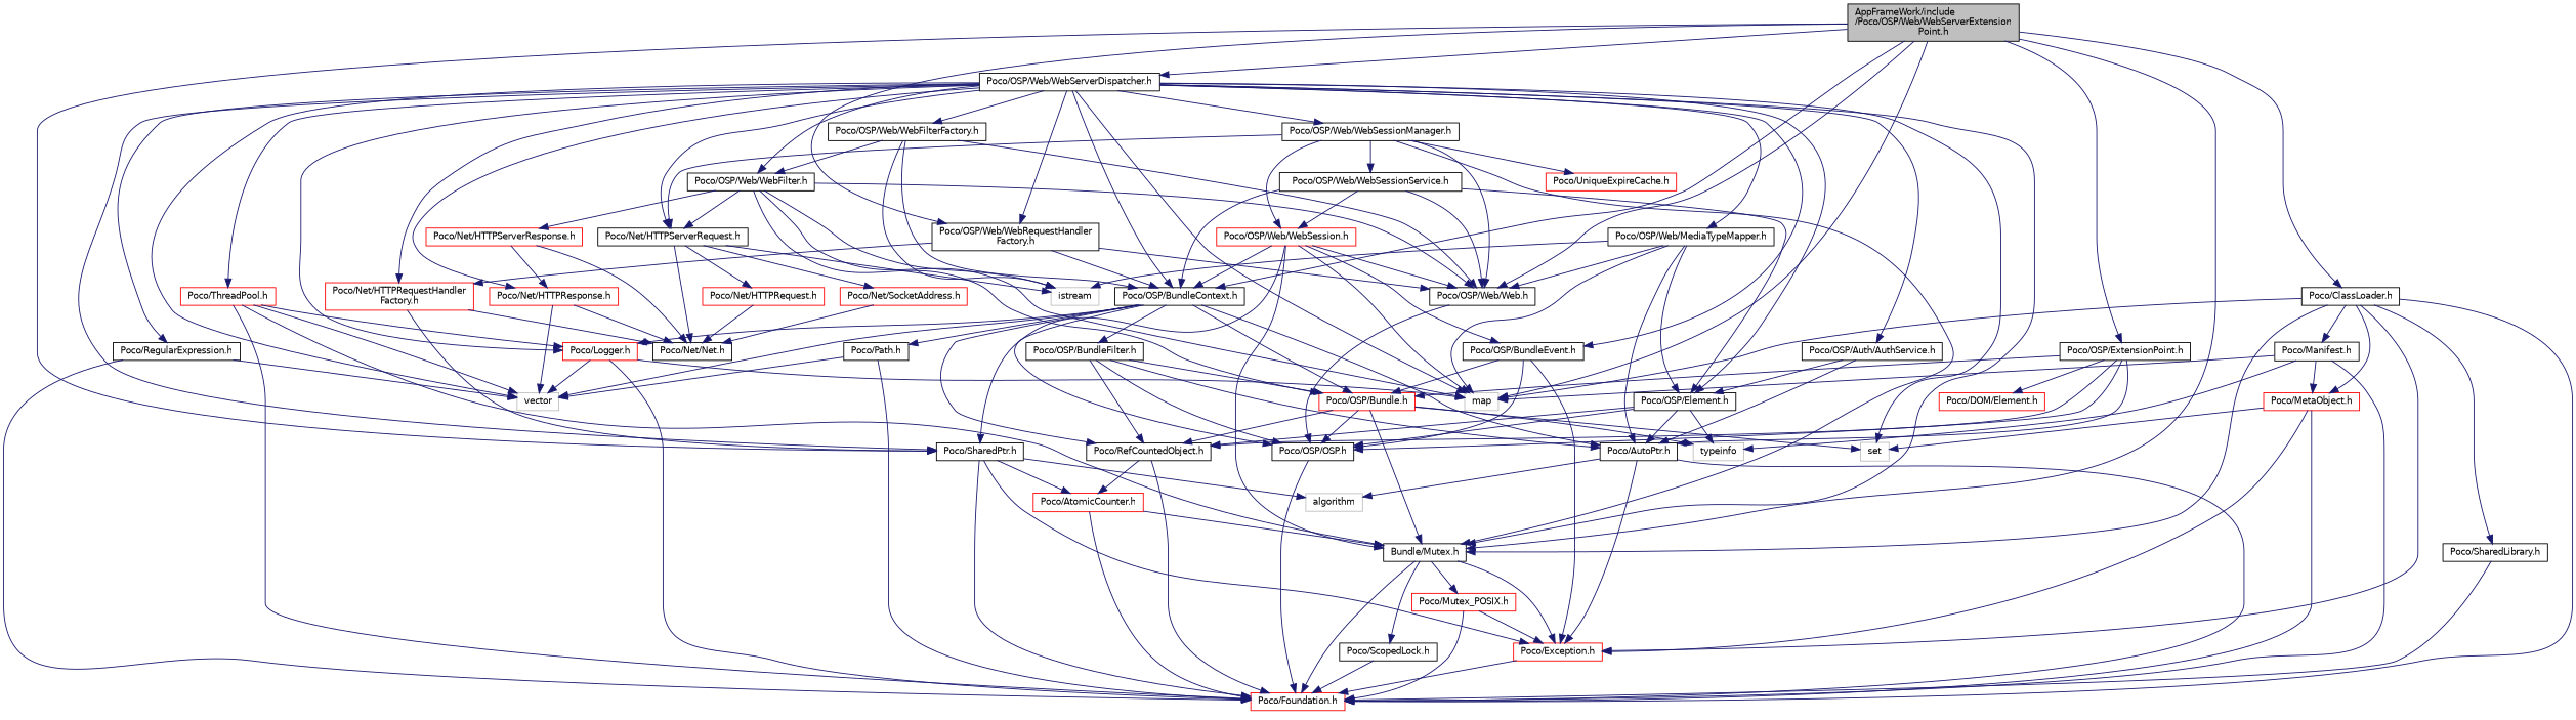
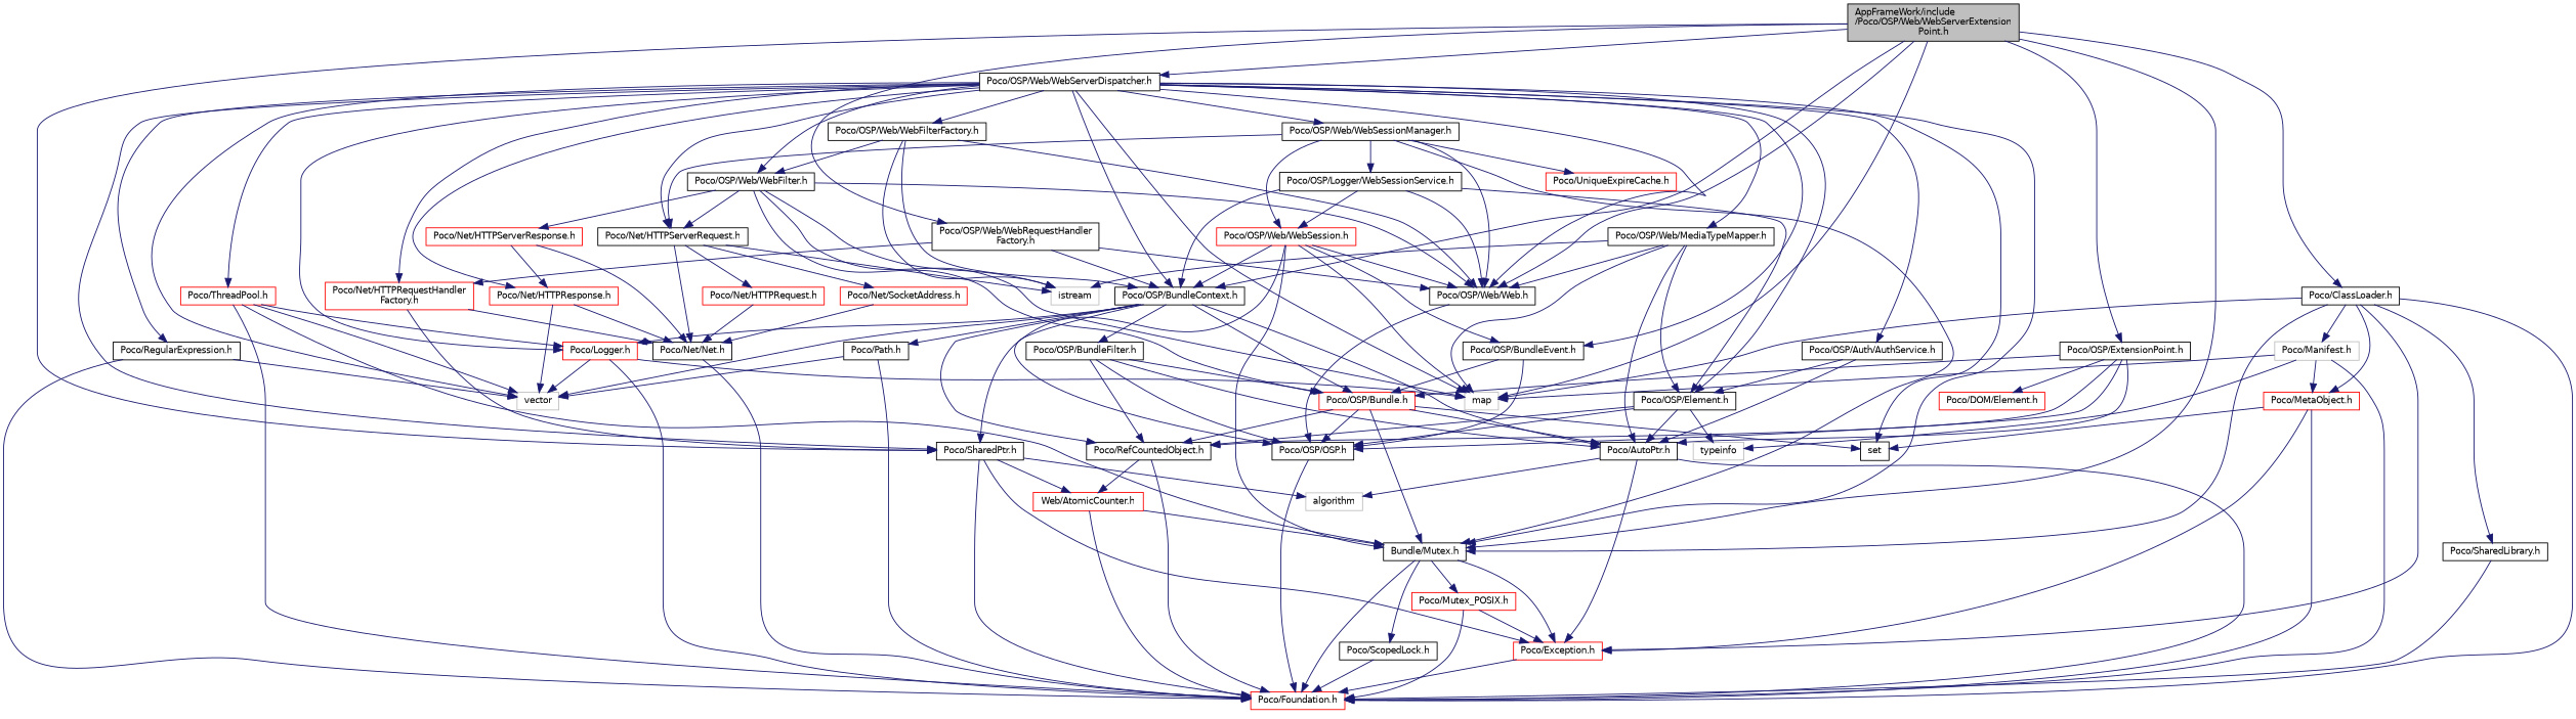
  digraph {
    node [color=black fillcolor=white fontname=Helvetica fontsize=10 shape=record style=filled]
    edge [color=midnightblue fontname=Helvetica fontsize=10 labelfontname=Helvetica labelfontsize=10 style=solid]
    n1 [fillcolor=grey75 fontcolor=black height=0.2 label="AppFrameWork/include\l/Poco/OSP/Web/WebServerExtension\lPoint.h" width=0.4]
    n2 [height=0.2 label="Poco/OSP/Web/Web.h" width=0.4]
    n3 [height=0.2 label="Poco/OSP/Web/WebServerDispatcher.h" width=0.4]
    n4 [height=0.2 label="Bundle/Mutex.h" width=0.4]
    n5 [color=grey75 height=0.2 label=map width=0.4]
    n6 [height=0.2 label="Poco/OSP/BundleContext.h" width=0.4]
    n7 [height=0.2 label="Poco/SharedPtr.h" width=0.4]
    n8 [height=0.2 label="Poco/OSP/Web/WebRequestHandler\lFactory.h" width=0.4]
    n9 [height=0.2 label="Poco/OSP/ExtensionPoint.h" width=0.4]
    n10 [height=0.2 label="Poco/ClassLoader.h" width=0.4]
    n11 [height=0.2 label="Poco/OSP/OSP.h" width=0.4]
    n12 [height=0.2 label="Poco/OSP/Web/MediaTypeMapper.h" width=0.4]
    n13 [height=0.2 label="Poco/OSP/Element.h" width=0.4]
    n14 [height=0.2 label="Poco/OSP/Web/WebFilter.h" width=0.4]
-   n15 [color=grey75 height=0.2 label=set width=0.4]
+   n15 [height=0.2 label=set width=0.4]
    n16 [height=0.2 label="Poco/Net/HTTPServerRequest.h" width=0.4]
    n17 [color=red height=0.2 label="Poco/Net/HTTPResponse.h" width=0.4]
    n18 [color=grey75 height=0.2 label=vector width=0.4]
    n19 [height=0.2 label="Poco/OSP/Web/WebFilterFactory.h" width=0.4]
    n20 [color=red height=0.2 label="Poco/Logger.h" width=0.4]
    n21 [height=0.2 label="Poco/OSP/Web/WebSessionManager.h" width=0.4]
    n22 [height=0.2 label="Poco/OSP/BundleEvent.h" width=0.4]
    n23 [height=0.2 label="Poco/OSP/Auth/AuthService.h" width=0.4]
    n24 [color=red height=0.2 label="Poco/Net/HTTPRequestHandler\lFactory.h" width=0.4]
    n25 [height=0.2 label="Poco/RegularExpression.h" width=0.4]
    n26 [color=red height=0.2 label="Poco/ThreadPool.h" width=0.4]
    n27 [color=red height=0.2 label="Poco/Foundation.h" width=0.4]
    n28 [color=red height=0.2 label="Poco/Exception.h" width=0.4]
    n29 [height=0.2 label="Poco/ScopedLock.h" width=0.4]
    n30 [color=red height=0.2 label="Poco/Mutex_POSIX.h" width=0.4]
    n31 [height=0.2 label="Poco/AutoPtr.h" width=0.4]
    n32 [height=0.2 label="Poco/RefCountedObject.h" width=0.4]
    n33 [color=red height=0.2 label="Poco/OSP/Bundle.h" width=0.4]
    n34 [height=0.2 label="Poco/OSP/BundleFilter.h" width=0.4]
    n35 [height=0.2 label="Poco/Path.h" width=0.4]
-   n36 [color=red height=0.2 label="Poco/AtomicCounter.h" width=0.4]
+   n36 [color=red height=0.2 label="Web/AtomicCounter.h" width=0.4]
    n37 [color=grey75 height=0.2 label=algorithm width=0.4]
    n38 [color=red height=0.2 label="Poco/DOM/Element.h" width=0.4]
    n39 [color=red height=0.2 label="Poco/MetaObject.h" width=0.4]
-   n40 [height=0.2 label="Poco/Manifest.h" width=0.4]
+   n40 [color=grey75 height=0.2 label="Poco/Manifest.h" width=0.4]
    n41 [height=0.2 label="Poco/SharedLibrary.h" width=0.4]
    n42 [color=grey75 height=0.2 label=istream width=0.4]
    n43 [color=grey75 height=0.2 label=typeinfo width=0.4]
    n44 [color=red height=0.2 label="Poco/Net/HTTPServerResponse.h" width=0.4]
    n45 [height=0.2 label="Poco/Net/Net.h" width=0.4]
    n46 [color=red height=0.2 label="Poco/Net/HTTPRequest.h" width=0.4]
    n47 [color=red height=0.2 label="Poco/Net/SocketAddress.h" width=0.4]
    n48 [color=red height=0.2 label="Poco/OSP/Web/WebSession.h" width=0.4]
-   n49 [height=0.2 label="Poco/OSP/Web/WebSessionService.h" width=0.4]
+   n49 [height=0.2 label="Poco/OSP/Logger/WebSessionService.h" width=0.4]
    n50 [color=red height=0.2 label="Poco/UniqueExpireCache.h" width=0.4]
    n1 -> n2
    n1 -> n3
    n1 -> n4
    n1 -> n5
    n1 -> n6
    n1 -> n7
    n1 -> n8
    n1 -> n9
    n1 -> n10
    n2 -> n11
-   n3 -> n8
+   n3 -> n2
    n3 -> n4
    n3 -> n5
    n3 -> n6
    n3 -> n7
    n3 -> n12
    n3 -> n13
    n3 -> n14
    n3 -> n15
    n3 -> n16
    n3 -> n17
    n3 -> n18
    n3 -> n19
    n3 -> n20
    n3 -> n21
    n3 -> n22
    n3 -> n23
    n3 -> n24
    n3 -> n25
    n3 -> n26
    n4 -> n27
    n4 -> n28
    n4 -> n29
    n4 -> n30
    n6 -> n11
    n6 -> n18
    n6 -> n20
    n6 -> n31
    n6 -> n32
    n6 -> n33
    n6 -> n34
    n6 -> n35
    n7 -> n27
    n7 -> n28
    n7 -> n36
    n7 -> n37
    n8 -> n2
    n8 -> n6
    n8 -> n24
    n9 -> n11
    n9 -> n31
    n9 -> n32
    n9 -> n33
    n9 -> n38
    n10 -> n4
    n10 -> n5
    n10 -> n27
    n10 -> n28
    n10 -> n39
    n10 -> n40
    n10 -> n41
    n11 -> n27
    n12 -> n2
    n12 -> n5
    n12 -> n13
    n12 -> n31
    n12 -> n42
    n13 -> n11
    n13 -> n31
    n13 -> n32
    n13 -> n43
    n14 -> n2
    n14 -> n5
    n14 -> n16
    n14 -> n33
    n14 -> n42
    n14 -> n44
    n16 -> n42
    n16 -> n45
    n16 -> n46
    n16 -> n47
    n17 -> n18
    n17 -> n45
    n19 -> n2
    n19 -> n6
    n19 -> n14
    n19 -> n42
    n20 -> n5
    n20 -> n18
    n20 -> n27
    n21 -> n2
    n21 -> n4
    n21 -> n16
    n21 -> n48
    n21 -> n49
    n21 -> n50
    n22 -> n11
-   n22 -> n28
    n22 -> n33
    n23 -> n13
    n23 -> n31
    n24 -> n7
    n24 -> n45
    n25 -> n18
    n25 -> n27
    n26 -> n4
    n26 -> n18
    n26 -> n20
    n26 -> n27
    n28 -> n27
    n29 -> n27
    n30 -> n27
    n30 -> n28
    n31 -> n27
    n31 -> n28
    n31 -> n37
    n32 -> n27
    n32 -> n36
    n33 -> n4
    n33 -> n11
    n33 -> n15
-   n33 -> n43
+   n33 -> n31
    n33 -> n32
    n34 -> n11
    n34 -> n31
    n34 -> n32
    n34 -> n33
    n35 -> n18
    n35 -> n27
    n36 -> n4
    n36 -> n27
    n39 -> n15
    n39 -> n27
    n39 -> n28
    n40 -> n5
    n40 -> n27
    n40 -> n39
    n40 -> n43
    n41 -> n27
    n44 -> n17
    n44 -> n45
+   n45 -> n27
    n46 -> n45
    n47 -> n45
    n48 -> n2
    n48 -> n4
    n48 -> n5
    n48 -> n6
    n48 -> n7
    n48 -> n22
    n49 -> n2
    n49 -> n6
    n49 -> n13
    n49 -> n48
  }
